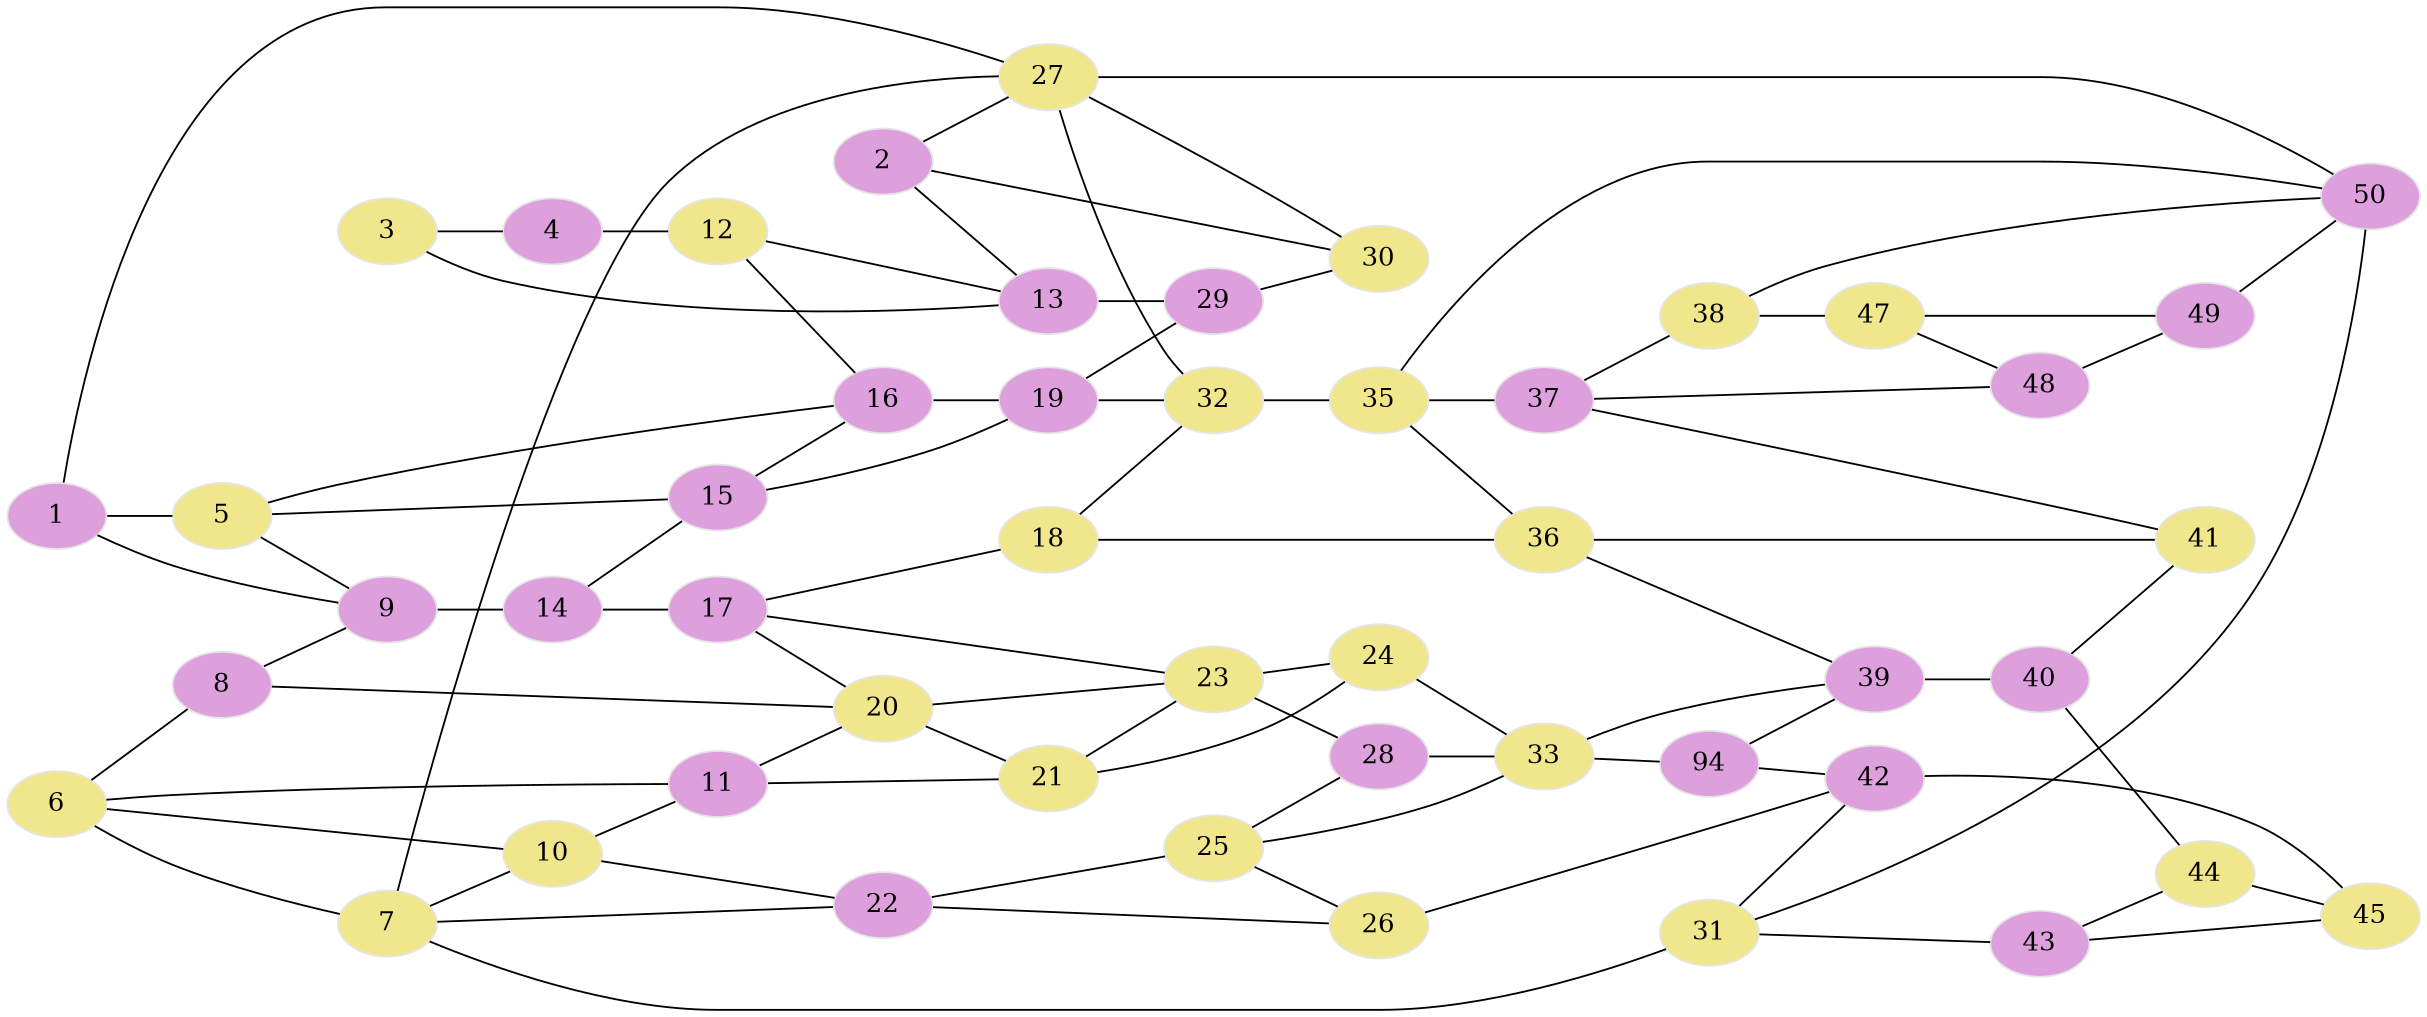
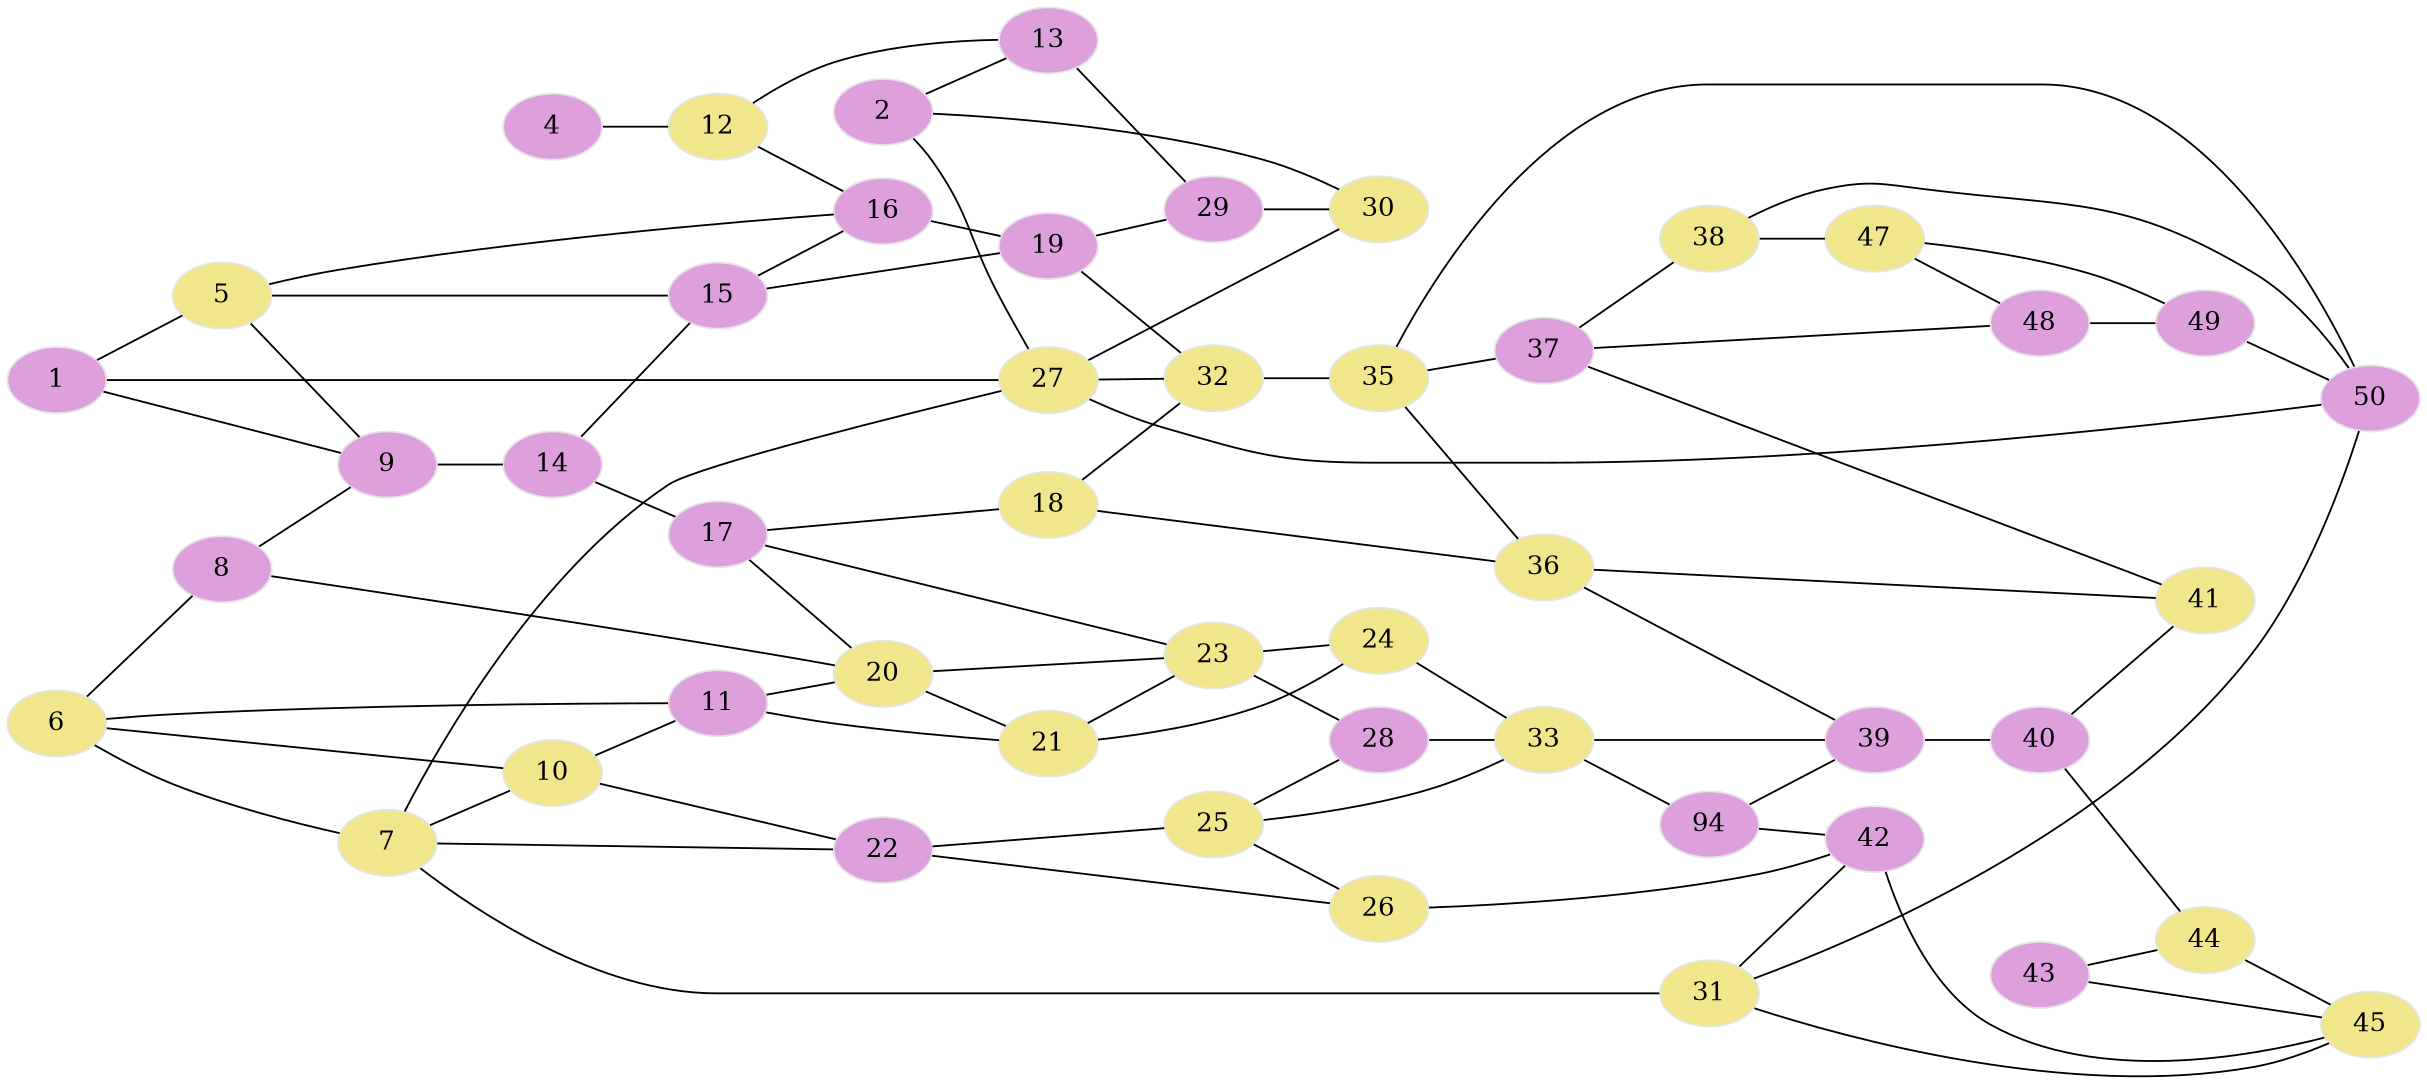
  graph {
    rankdir=LR
    node [color=gray90 fillcolor=khaki style=filled]
    edge [weight=1.0]
    5
    1 [fillcolor=plum]
    9 [fillcolor=plum]
    27
    15 [fillcolor=plum]
    16 [fillcolor=plum]
    14 [fillcolor=plum]
    30
    32
    50 [fillcolor=plum]
    2 [fillcolor=plum]
    13 [fillcolor=plum]
    29 [fillcolor=plum]
-   3
    4 [fillcolor=plum]
    12
    19 [fillcolor=plum]
    6
    7
    8 [fillcolor=plum]
    10
    11 [fillcolor=plum]
    22 [fillcolor=plum]
    31
    20
    21
    25
    26
    42 [fillcolor=plum]
    45
    23
    17 [fillcolor=plum]
    24
    18
    36
    28 [fillcolor=plum]
    35
    39 [fillcolor=plum]
    41
    33
    n41 [fillcolor=plum label=94]
    37 [fillcolor=plum]
    40 [fillcolor=plum]
    38
    48 [fillcolor=plum]
    47
    49 [fillcolor=plum]
    44
    43 [fillcolor=plum]
    5 -- 9
    5 -- 15
    5 -- 16
    1 -- 5
    1 -- 9
    1 -- 27
    9 -- 14
    27 -- 30
    27 -- 32
    27 -- 50 [weight=2.0]
    15 -- 16
    15 -- 19
    16 -- 19
    14 -- 15
    14 -- 17
    32 -- 35 [weight=2.0]
    2 -- 27
    2 -- 30
    2 -- 13
    13 -- 29
    29 -- 30 [weight=2.0]
-   3 -- 13
-   3 -- 4 [weight=2.0]
    4 -- 12
    12 -- 16 [weight=3.0]
    12 -- 13
    19 -- 32
    19 -- 29
    6 -- 7
    6 -- 8
    6 -- 10
    6 -- 11
    7 -- 27
    7 -- 10
    7 -- 22
    7 -- 31
    8 -- 9 [weight=2.0]
    8 -- 20
    10 -- 11
    10 -- 22
    11 -- 20
    11 -- 21
    22 -- 25
    22 -- 26
    31 -- 50
    31 -- 42
-   31 -- 43
+   31 -- 45
    20 -- 21
    20 -- 23
    21 -- 23
    21 -- 24
    25 -- 26
    25 -- 28
    25 -- 33
    26 -- 42
    42 -- 45
    23 -- 24
    23 -- 28
    17 -- 20
    17 -- 23
    17 -- 18
    24 -- 33 [weight=2.0]
    18 -- 32
    18 -- 36
    36 -- 39
    36 -- 41
    28 -- 33 [weight=2.0]
    35 -- 50
    35 -- 36
    35 -- 37
    39 -- 40
    33 -- 39
    33 -- n41
    n41 -- 42
    n41 -- 39 [weight=2.0]
    37 -- 41
    37 -- 38
    37 -- 48
    40 -- 41
    40 -- 44
    38 -- 50
    38 -- 47 [weight=2.0]
    48 -- 49
    47 -- 48
    47 -- 49
    49 -- 50
    44 -- 45
    43 -- 45 [weight=2.0]
    43 -- 44 [weight=2.0]
  }
